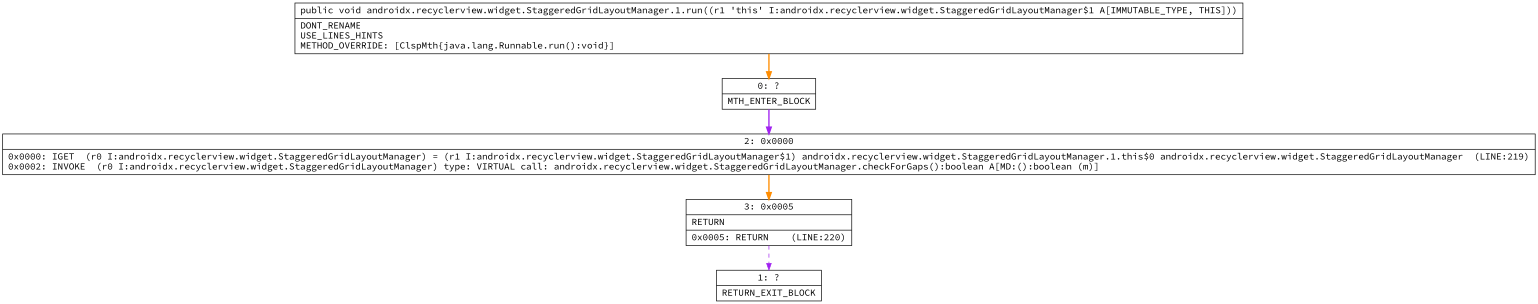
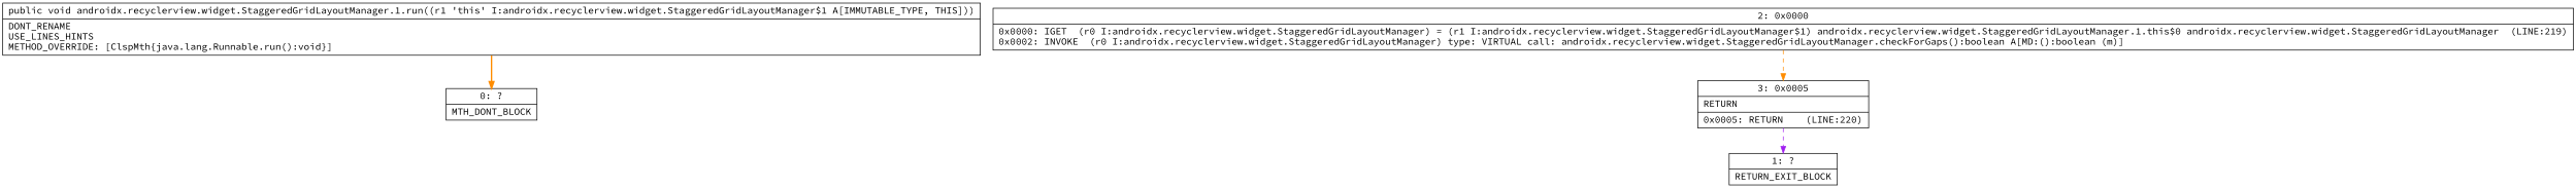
  digraph {
    fontname="Source Code Pro"
    node [fontname="Source Code Pro" shape=record]
    edge [color=purple fontname="Source Code Pro" style=bold]
-   n1 [label="{0\:\ ?|MTH_ENTER_BLOCK\l}"]
+   n1 [label="{0\:\ ?|MTH_DONT_BLOCK\l}"]
    n2 [label="{2\:\ 0x0000|0x0000: IGET  (r0 I:androidx.recyclerview.widget.StaggeredGridLayoutManager) = (r1 I:androidx.recyclerview.widget.StaggeredGridLayoutManager$1) androidx.recyclerview.widget.StaggeredGridLayoutManager.1.this$0 androidx.recyclerview.widget.StaggeredGridLayoutManager  (LINE:219)\l0x0002: INVOKE  (r0 I:androidx.recyclerview.widget.StaggeredGridLayoutManager) type: VIRTUAL call: androidx.recyclerview.widget.StaggeredGridLayoutManager.checkForGaps():boolean A[MD:():boolean (m)]\l}"]
    n3 [label="{3\:\ 0x0005|RETURN\l|0x0005: RETURN    (LINE:220)\l}"]
    n4 [label="{1\:\ ?|RETURN_EXIT_BLOCK\l}"]
    n5 [label="{public void androidx.recyclerview.widget.StaggeredGridLayoutManager.1.run((r1 'this' I:androidx.recyclerview.widget.StaggeredGridLayoutManager$1 A[IMMUTABLE_TYPE, THIS]))  | DONT_RENAME\lUSE_LINES_HINTS\lMETHOD_OVERRIDE: [ClspMth\{java.lang.Runnable.run():void\}]\l}"]
-   n1 -> n2
-   n2 -> n3 [color=darkorange]
+   n2 -> n3 [color=darkorange style=dashed]
    n3 -> n4 [style=dashed]
    n5 -> n1 [color=darkorange]
  }
